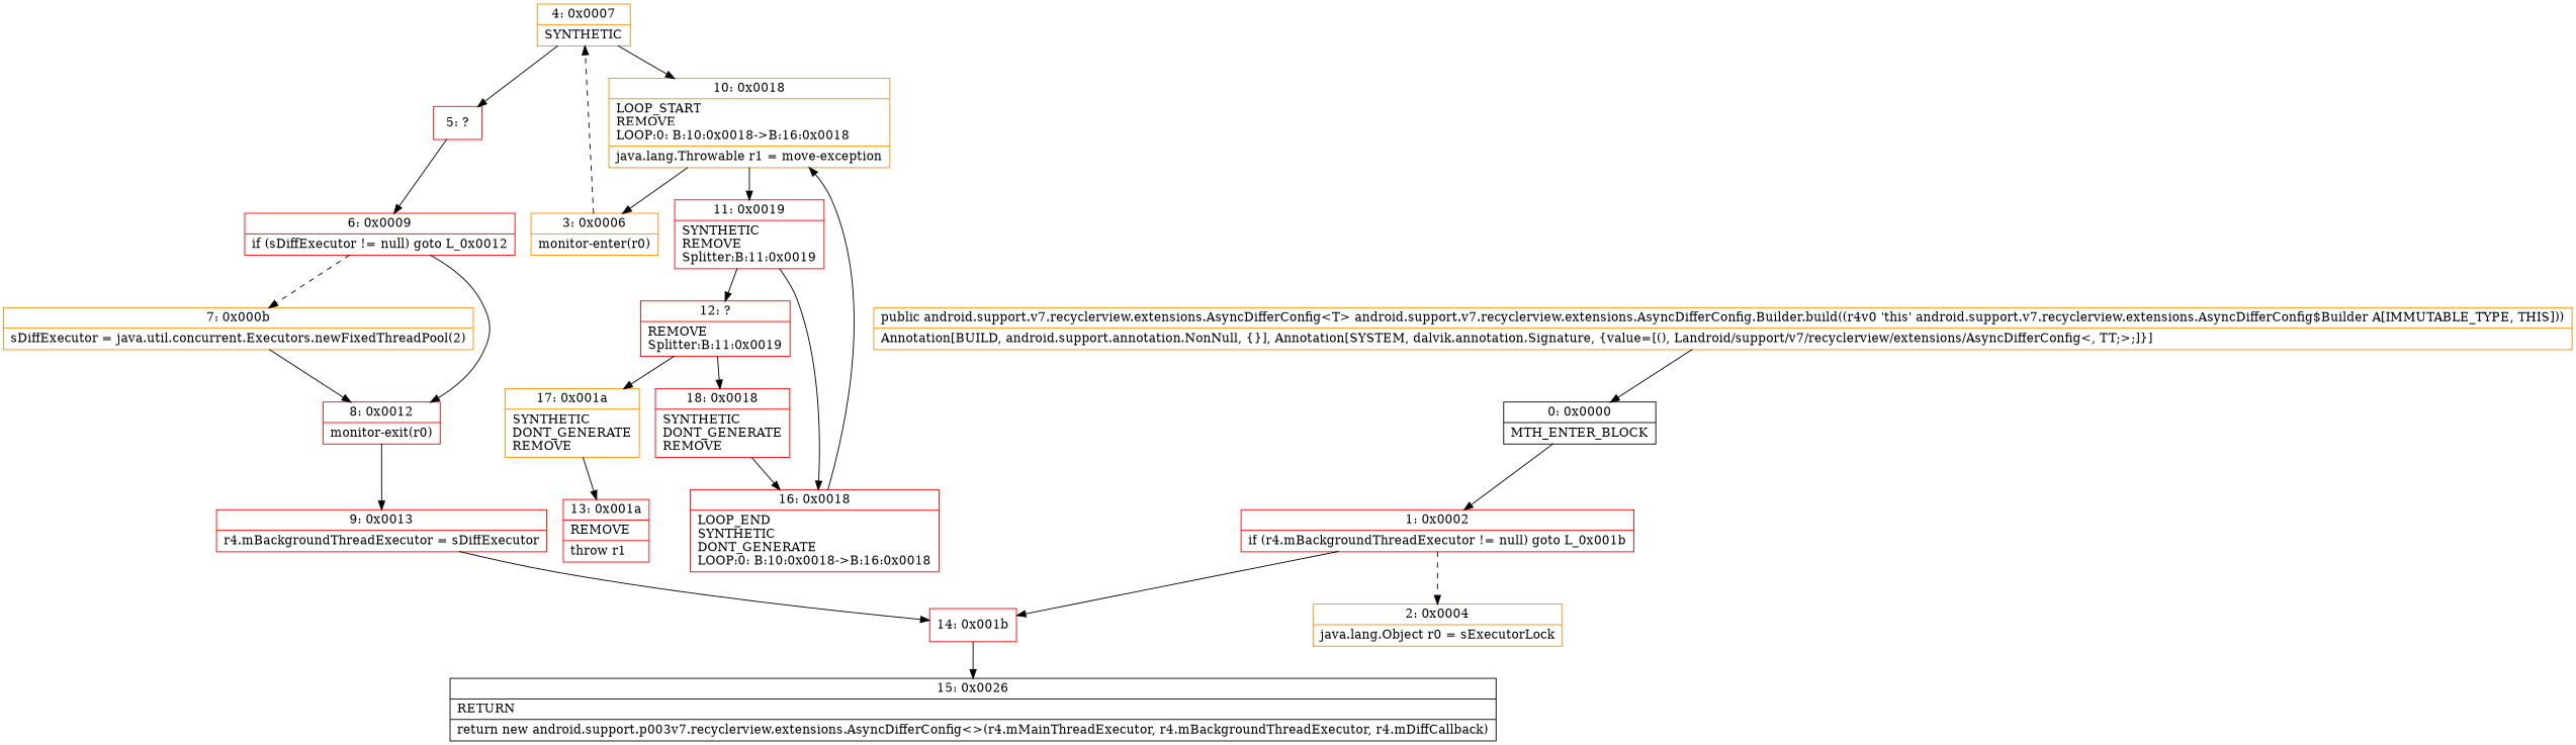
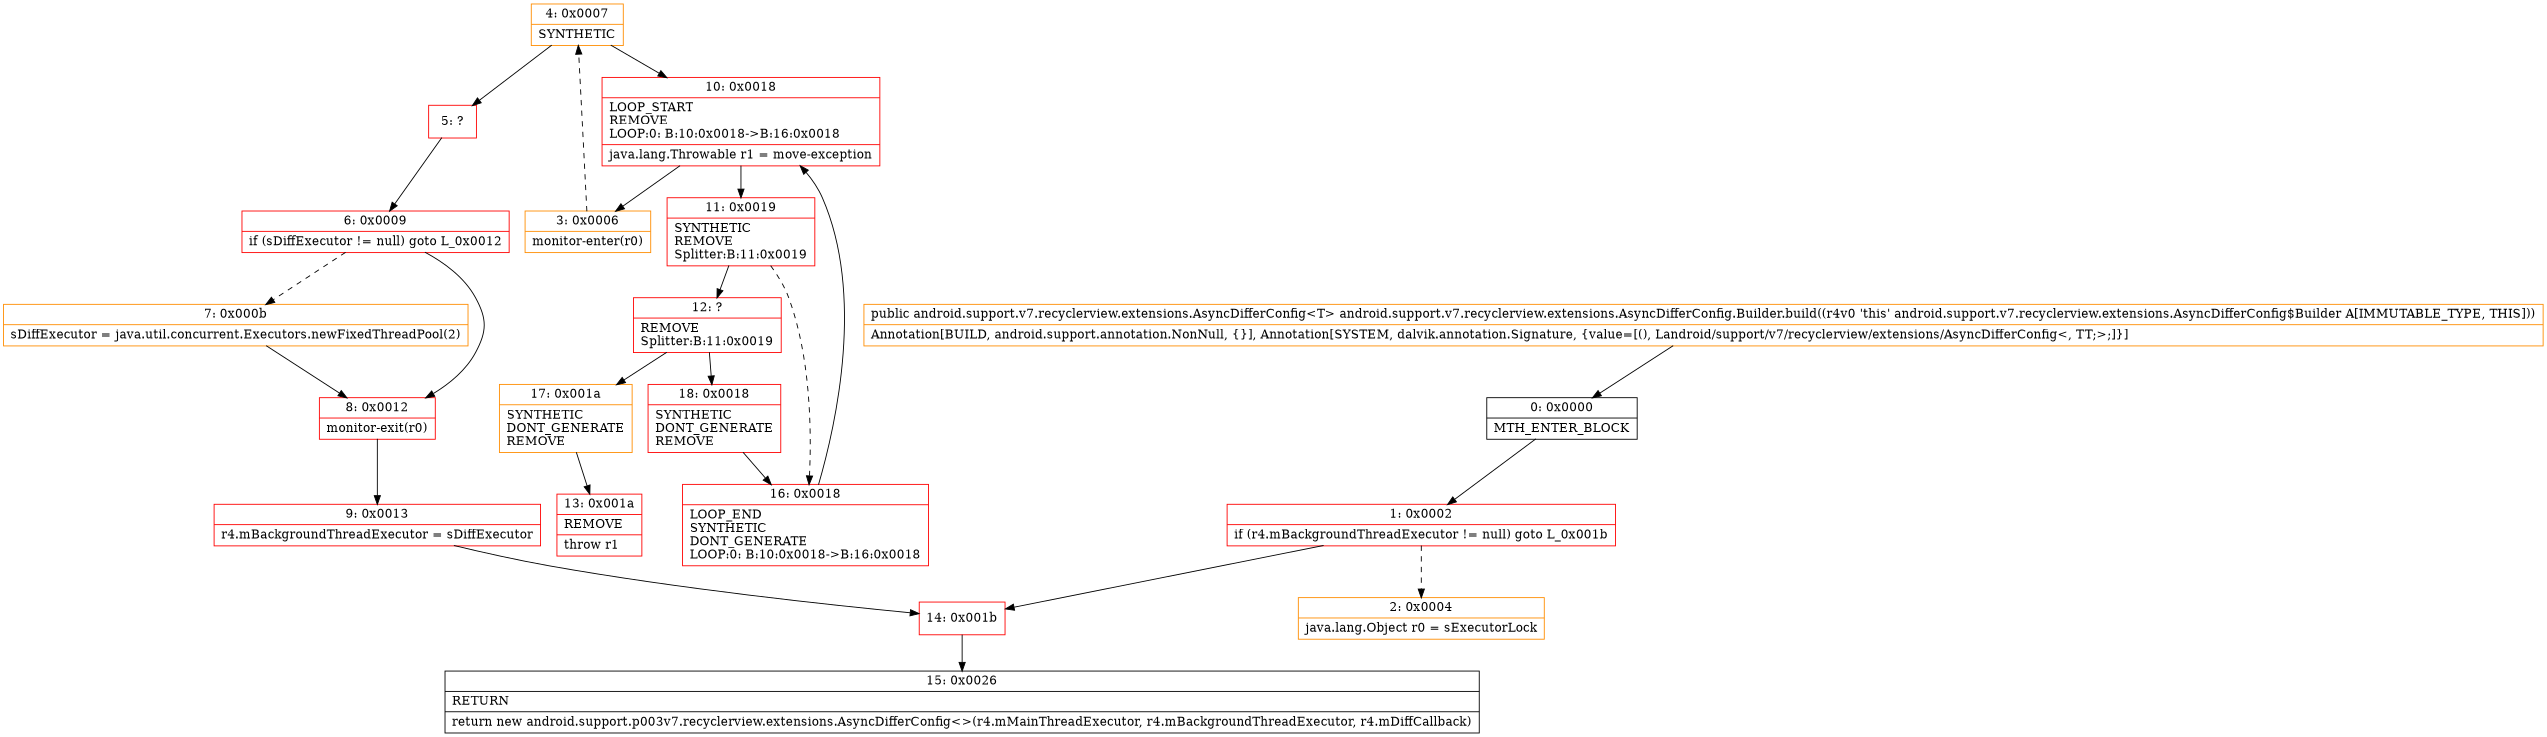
  digraph {
    node [color=red shape=record]
    n1 [color=black label="{0\:\ 0x0000|MTH_ENTER_BLOCK\l}"]
    n2 [label="{1\:\ 0x0002|if (r4.mBackgroundThreadExecutor != null) goto L_0x001b\l}"]
    n3 [color=darkorange label="{2\:\ 0x0004|java.lang.Object r0 = sExecutorLock\l}"]
    n4 [label="{14\:\ 0x001b}"]
    n5 [color=black label="{15\:\ 0x0026|RETURN\l|return new android.support.p003v7.recyclerview.extensions.AsyncDifferConfig\<\>(r4.mMainThreadExecutor, r4.mBackgroundThreadExecutor, r4.mDiffCallback)\l}"]
    n6 [color=darkorange label="{3\:\ 0x0006|monitor\-enter(r0)\l}"]
    n7 [color=darkorange label="{4\:\ 0x0007|SYNTHETIC\l}"]
    n8 [label="{5\:\ ?}"]
-   n9 [color=darkorange label="{10\:\ 0x0018|LOOP_START\lREMOVE\lLOOP:0: B:10:0x0018\-\>B:16:0x0018\l|java.lang.Throwable r1 = move\-exception\l}"]
+   n9 [label="{10\:\ 0x0018|LOOP_START\lREMOVE\lLOOP:0: B:10:0x0018\-\>B:16:0x0018\l|java.lang.Throwable r1 = move\-exception\l}"]
    n10 [label="{6\:\ 0x0009|if (sDiffExecutor != null) goto L_0x0012\l}"]
    n11 [label="{11\:\ 0x0019|SYNTHETIC\lREMOVE\lSplitter:B:11:0x0019\l}"]
    n12 [color=darkorange label="{7\:\ 0x000b|sDiffExecutor = java.util.concurrent.Executors.newFixedThreadPool(2)\l}"]
    n13 [label="{8\:\ 0x0012|monitor\-exit(r0)\l}"]
    n14 [label="{9\:\ 0x0013|r4.mBackgroundThreadExecutor = sDiffExecutor\l}"]
    n15 [label="{12\:\ ?|REMOVE\lSplitter:B:11:0x0019\l}"]
    n16 [label="{16\:\ 0x0018|LOOP_END\lSYNTHETIC\lDONT_GENERATE\lLOOP:0: B:10:0x0018\-\>B:16:0x0018\l}"]
    n17 [color=darkorange label="{17\:\ 0x001a|SYNTHETIC\lDONT_GENERATE\lREMOVE\l}"]
    n18 [label="{18\:\ 0x0018|SYNTHETIC\lDONT_GENERATE\lREMOVE\l}"]
    n19 [label="{13\:\ 0x001a|REMOVE\l|throw r1\l}"]
    n20 [color=darkorange label="{public android.support.v7.recyclerview.extensions.AsyncDifferConfig\<T\> android.support.v7.recyclerview.extensions.AsyncDifferConfig.Builder.build((r4v0 'this' android.support.v7.recyclerview.extensions.AsyncDifferConfig$Builder A[IMMUTABLE_TYPE, THIS]))  | Annotation[BUILD, android.support.annotation.NonNull, \{\}], Annotation[SYSTEM, dalvik.annotation.Signature, \{value=[(), Landroid\/support\/v7\/recyclerview\/extensions\/AsyncDifferConfig\<, TT;\>;]\}]\l}"]
    n1 -> n2
    n2 -> n3 [style=dashed]
    n2 -> n4
    n4 -> n5
    n6 -> n7 [style=dashed]
    n7 -> n8
    n7 -> n9
    n8 -> n10
    n9 -> n6
    n9 -> n11
    n10 -> n12 [style=dashed]
    n10 -> n13
    n11 -> n15
-   n11 -> n16
+   n11 -> n16 [style=dashed]
    n12 -> n13
    n13 -> n14
    n14 -> n4
    n15 -> n17
    n15 -> n18
    n16 -> n9
    n17 -> n19
    n18 -> n16
    n20 -> n1
  }
